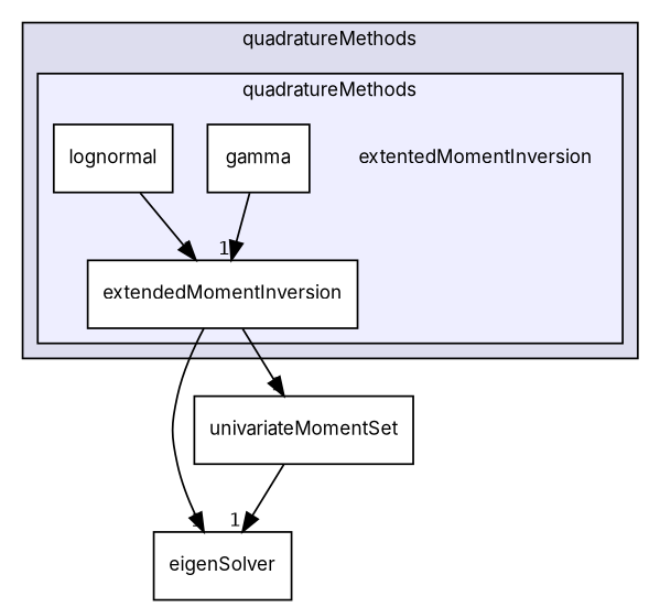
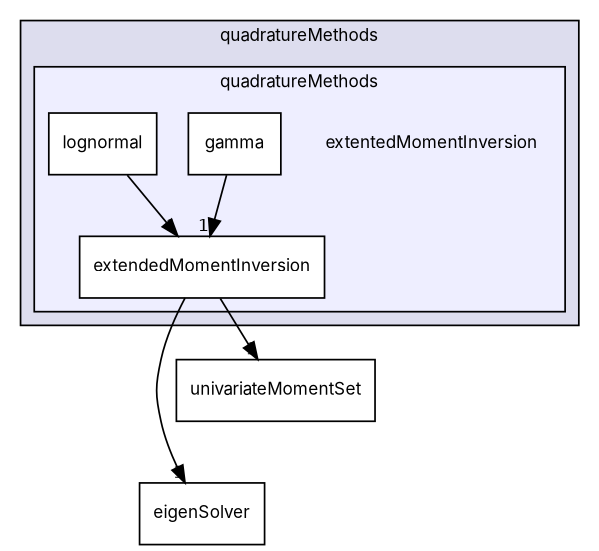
  digraph {
    compound=true
    fontname=Inter
    node [fontname=Inter fontsize=10 shape=box]
    edge [headlabel=1 labeldistance=1.5 labelfontname=Helvetica labelfontsize=10 fontname=Inter]
    n1 [label=extentedMomentInversion shape=plaintext]
    n2 [color=black fillcolor=white label=extendedMomentInversion style=filled]
    n3 [color=black fillcolor=white label=gamma style=filled]
    n4 [color=black fillcolor=white label=lognormal style=filled]
    n5 [label=eigenSolver]
    n6 [label=univariateMomentSet]
    subgraph cluster_1 {
      bgcolor="#ddddee"
      fontsize=10
      label=quadratureMethods
      pencolor=black
      subgraph cluster_2 {
        bgcolor="#eeeeff"
        fontsize=10
        pencolor=black
        n1
        n2
        n3
        n4
      }
    }
    n2 -> n5
    n2 -> n6
    n3 -> n2
    n4 -> n2
-   n6 -> n5
  }
